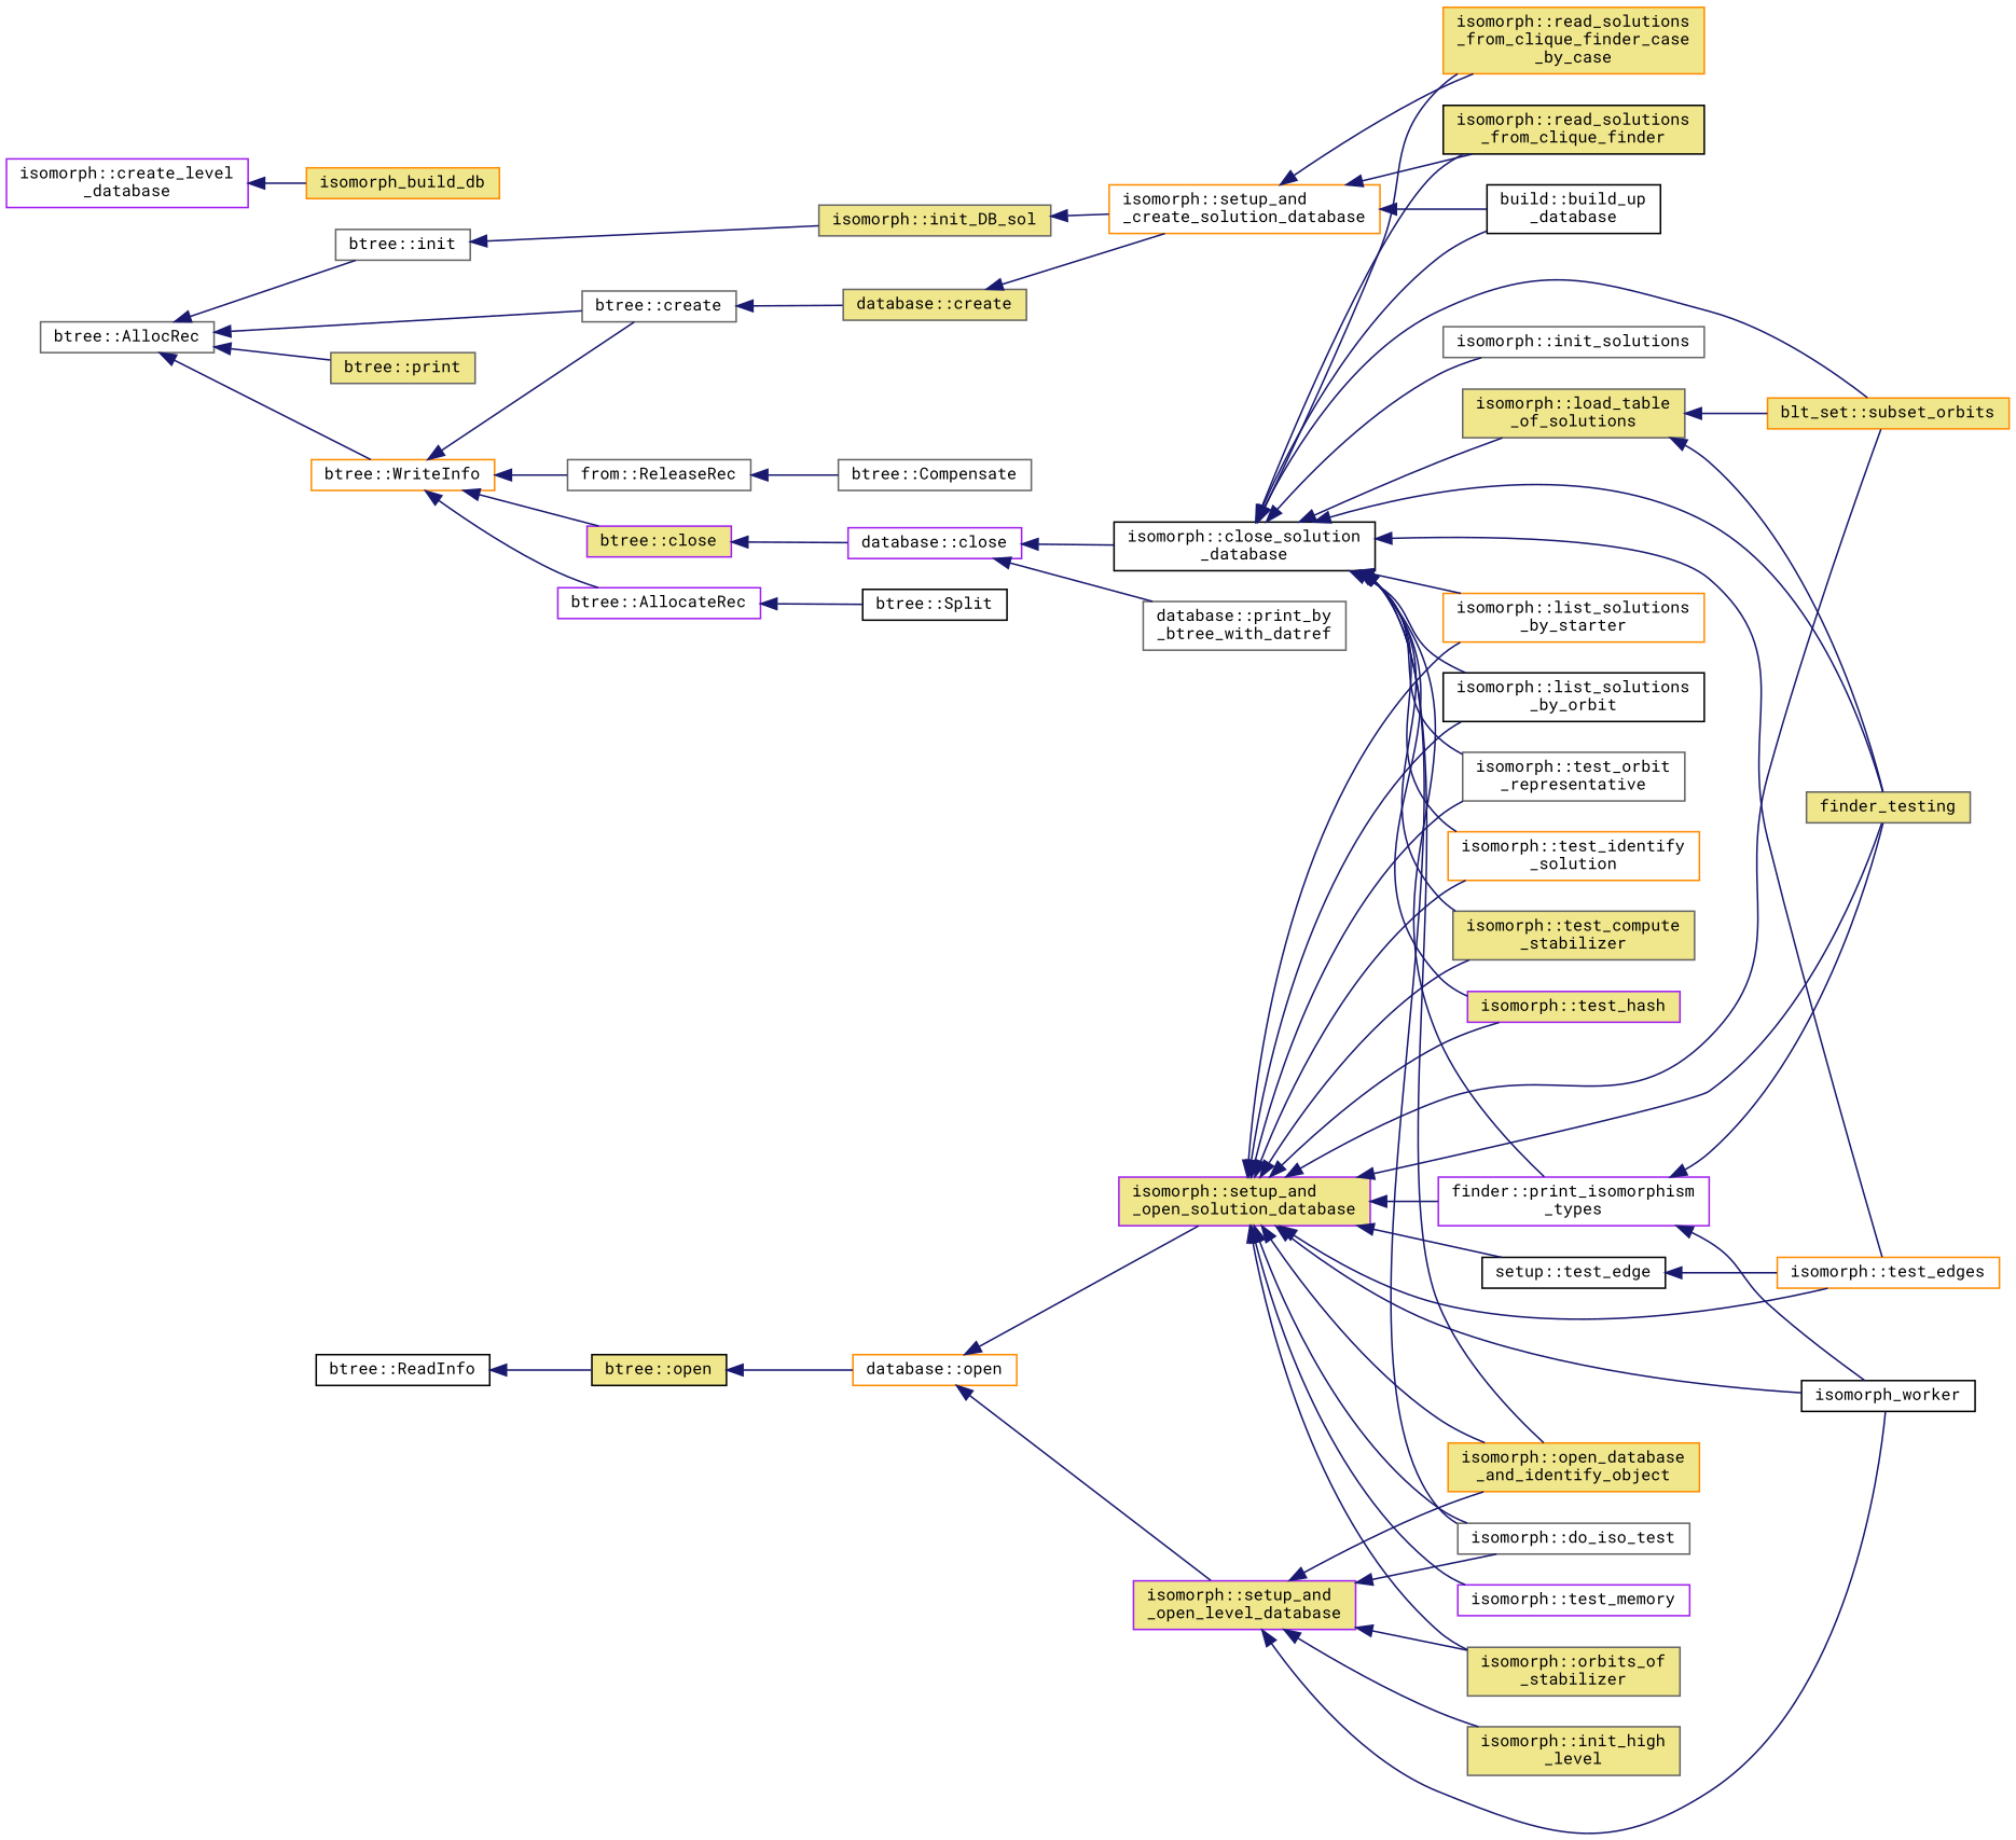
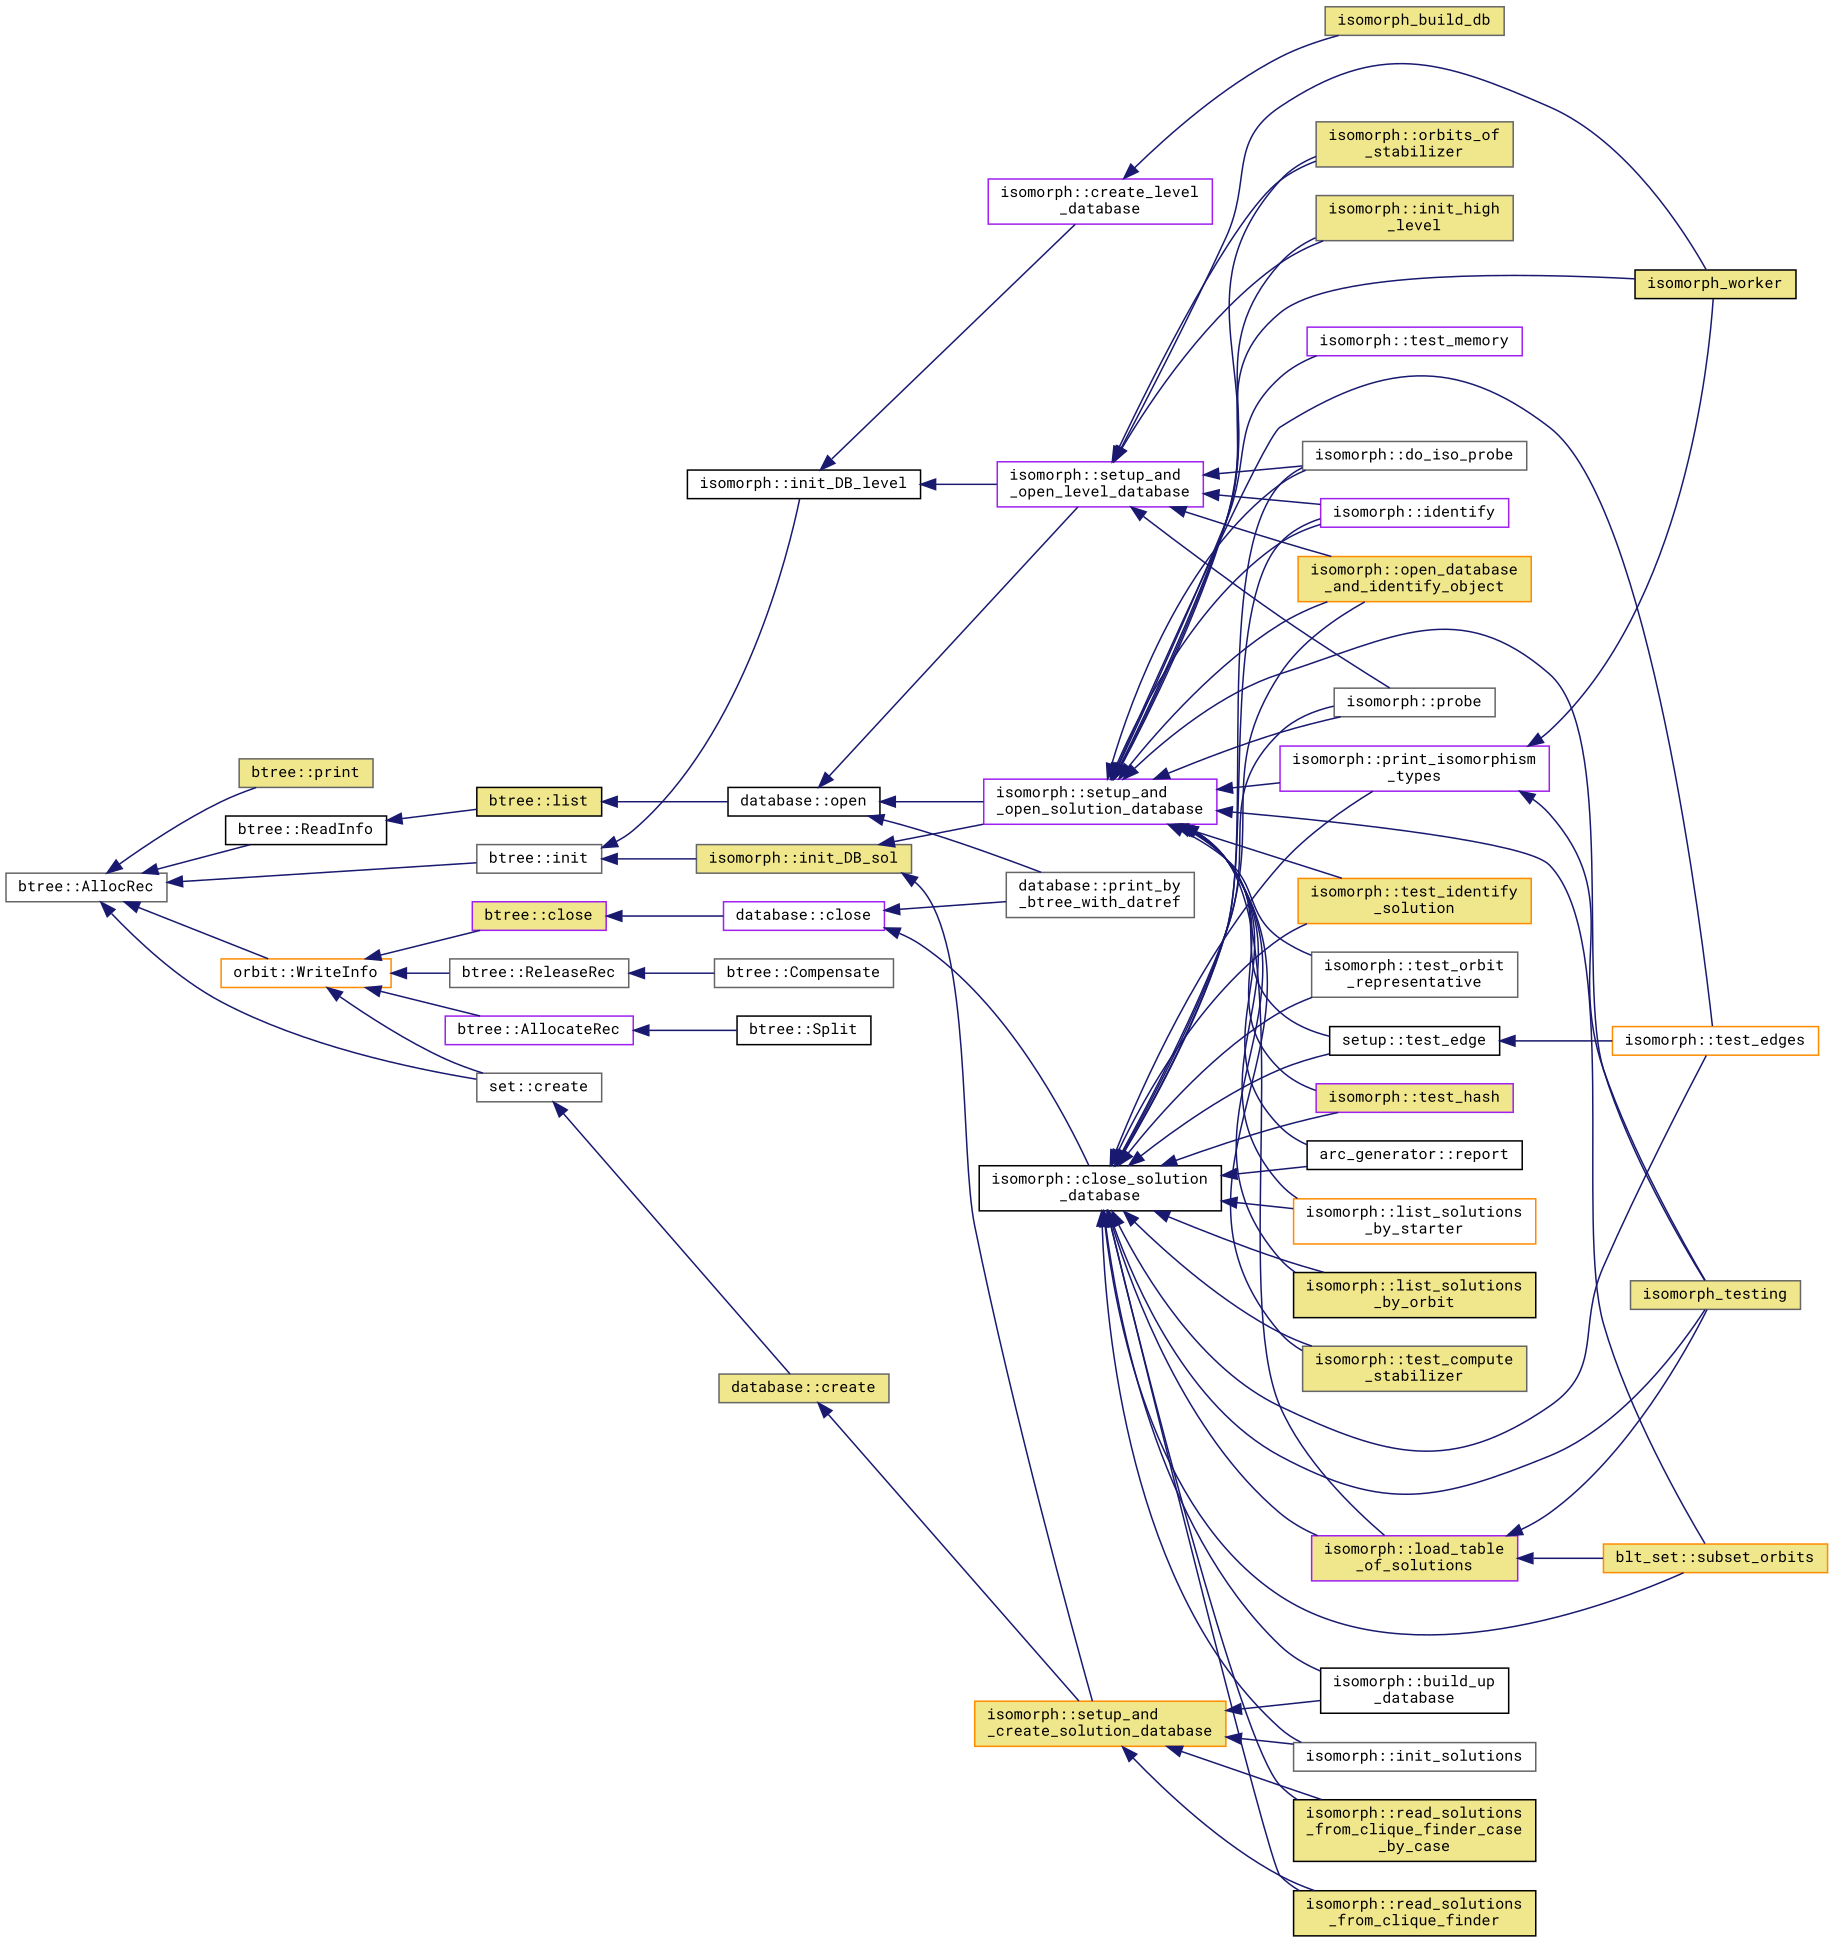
  digraph {
    fontname="Roboto Mono"
    rankdir=LR
    node [color=gray40 fillcolor=white fontname="Roboto Mono" fontsize=10 shape=record style=filled]
    edge [color=midnightblue dir=back fontname="Roboto Mono" fontsize=10 labelfontname=Helvetica labelfontsize=10 style=solid]
    n1 [fontcolor=black height=0.2 label="btree::AllocRec" width=0.4]
    n2 [fillcolor=khaki height=0.2 label="btree::print" width=0.4]
    n3 [height=0.2 label="btree::init" width=0.4]
-   n4 [height=0.2 label="btree::create" width=0.4]
+   n4 [height=0.2 label="set::create" width=0.4]
    n5 [color=black height=0.2 label="btree::ReadInfo" width=0.4]
-   n6 [color=darkorange height=0.2 label="btree::WriteInfo" width=0.4]
+   n6 [color=darkorange height=0.2 label="orbit::WriteInfo" width=0.4]
    n7 [fillcolor=khaki height=0.2 label="isomorph::init_DB_sol" width=0.4]
+   n8 [color=black height=0.2 label="isomorph::init_DB_level" width=0.4]
    n9 [fillcolor=khaki height=0.2 label="database::create" width=0.4]
-   n10 [color=black fillcolor=khaki height=0.2 label="btree::open" width=0.4]
+   n10 [color=black fillcolor=khaki height=0.2 label="btree::list" width=0.4]
    n11 [color=purple height=0.2 label="btree::AllocateRec" width=0.4]
    n12 [color=purple fillcolor=khaki height=0.2 label="btree::close" width=0.4]
-   n13 [height=0.2 label="from::ReleaseRec" width=0.4]
+   n13 [height=0.2 label="btree::ReleaseRec" width=0.4]
    n14 [color=black height=0.2 label="btree::Split" width=0.4]
-   n15 [color=purple fillcolor=khaki height=0.2 label="isomorph::setup_and\l_open_solution_database" width=0.4]
-   n16 [color=darkorange height=0.2 label="isomorph::setup_and\l_create_solution_database" width=0.4]
-   n17 [color=purple fillcolor=khaki height=0.2 label="isomorph::setup_and\l_open_level_database" width=0.4]
+   n15 [color=purple height=0.2 label="isomorph::setup_and\l_open_solution_database" width=0.4]
+   n16 [color=darkorange fillcolor=khaki height=0.2 label="isomorph::setup_and\l_create_solution_database" width=0.4]
+   n17 [color=purple height=0.2 label="isomorph::setup_and\l_open_level_database" width=0.4]
    n18 [color=purple height=0.2 label="isomorph::create_level\l_database" width=0.4]
    n19 [color=darkorange fillcolor=khaki height=0.2 label="blt_set::subset_orbits" width=0.4]
-   n21 [fillcolor=khaki height=0.2 label="isomorph::load_table\l_of_solutions" width=0.4]
-   n22 [fillcolor=khaki height=0.2 label=finder_testing width=0.4]
+   n20 [color=black height=0.2 label="arc_generator::report" width=0.4]
+   n21 [color=purple fillcolor=khaki height=0.2 label="isomorph::load_table\l_of_solutions" width=0.4]
+   n22 [fillcolor=khaki height=0.2 label=isomorph_testing width=0.4]
    n23 [color=darkorange height=0.2 label="isomorph::list_solutions\l_by_starter" width=0.4]
-   n24 [color=black height=0.2 label="isomorph::list_solutions\l_by_orbit" width=0.4]
+   n24 [color=black fillcolor=khaki height=0.2 label="isomorph::list_solutions\l_by_orbit" width=0.4]
    n25 [fillcolor=khaki height=0.2 label="isomorph::orbits_of\l_stabilizer" width=0.4]
    n26 [height=0.2 label="isomorph::test_orbit\l_representative" width=0.4]
-   n27 [color=darkorange height=0.2 label="isomorph::test_identify\l_solution" width=0.4]
+   n27 [color=darkorange fillcolor=khaki height=0.2 label="isomorph::test_identify\l_solution" width=0.4]
    n28 [fillcolor=khaki height=0.2 label="isomorph::test_compute\l_stabilizer" width=0.4]
    n29 [color=purple height=0.2 label="isomorph::test_memory" width=0.4]
    n30 [color=darkorange height=0.2 label="isomorph::test_edges" width=0.4]
    n31 [color=black height=0.2 label="setup::test_edge" width=0.4]
    n32 [color=purple fillcolor=khaki height=0.2 label="isomorph::test_hash" width=0.4]
    n33 [fillcolor=khaki height=0.2 label="isomorph::init_high\l_level" width=0.4]
    n34 [color=darkorange fillcolor=khaki height=0.2 label="isomorph::open_database\l_and_identify_object" width=0.4]
-   n35 [color=purple height=0.2 label="finder::print_isomorphism\l_types" width=0.4]
-   n36 [color=black height=0.2 label=isomorph_worker width=0.4]
-   n38 [height=0.2 label="isomorph::do_iso_test" width=0.4]
+   n35 [color=purple height=0.2 label="isomorph::print_isomorphism\l_types" width=0.4]
+   n36 [color=black fillcolor=khaki height=0.2 label=isomorph_worker width=0.4]
+   n37 [height=0.2 label="isomorph::probe" width=0.4]
+   n38 [height=0.2 label="isomorph::do_iso_probe" width=0.4]
+   n39 [color=purple height=0.2 label="isomorph::identify" width=0.4]
    n40 [height=0.2 label="isomorph::init_solutions" width=0.4]
-   n41 [color=darkorange fillcolor=khaki height=0.2 label="isomorph::read_solutions\l_from_clique_finder_case\l_by_case" width=0.4]
+   n41 [color=black fillcolor=khaki height=0.2 label="isomorph::read_solutions\l_from_clique_finder_case\l_by_case" width=0.4]
    n42 [color=black fillcolor=khaki height=0.2 label="isomorph::read_solutions\l_from_clique_finder" width=0.4]
-   n43 [color=black height=0.2 label="build::build_up\l_database" width=0.4]
-   n44 [color=darkorange fillcolor=khaki height=0.2 label=isomorph_build_db width=0.4]
-   n45 [color=darkorange height=0.2 label="database::open" width=0.4]
+   n43 [color=black height=0.2 label="isomorph::build_up\l_database" width=0.4]
+   n44 [fillcolor=khaki height=0.2 label=isomorph_build_db width=0.4]
+   n45 [color=black height=0.2 label="database::open" width=0.4]
    n46 [height=0.2 label="database::print_by\l_btree_with_datref" width=0.4]
    n47 [color=purple height=0.2 label="database::close" width=0.4]
    n48 [height=0.2 label="btree::Compensate" width=0.4]
    n49 [color=black height=0.2 label="isomorph::close_solution\l_database" width=0.4]
    n1 -> n2
    n1 -> n3
    n1 -> n4
+   n1 -> n5
    n1 -> n6
    n3 -> n7
+   n3 -> n8
    n4 -> n9
    n5 -> n10
    n6 -> n4
    n6 -> n11
    n6 -> n12
    n6 -> n13
+   n7 -> n15
    n7 -> n16
+   n8 -> n17
+   n8 -> n18
    n9 -> n16
    n10 -> n45
    n11 -> n14
    n12 -> n47
    n13 -> n48
    n15 -> n19
+   n15 -> n20
+   n15 -> n21
    n15 -> n22
    n15 -> n23
    n15 -> n24
    n15 -> n25
    n15 -> n26
    n15 -> n27
    n15 -> n28
    n15 -> n29
    n15 -> n30
    n15 -> n31
    n15 -> n32
+   n15 -> n33
    n15 -> n34
    n15 -> n35
    n15 -> n36
+   n15 -> n37
    n15 -> n38
+   n15 -> n39
+   n16 -> n40
    n16 -> n41
    n16 -> n42
    n16 -> n43
    n17 -> n25
    n17 -> n33
    n17 -> n34
    n17 -> n36
+   n17 -> n37
    n17 -> n38
+   n17 -> n39
    n18 -> n44
    n21 -> n19
    n21 -> n22
    n31 -> n30
    n35 -> n22
    n35 -> n36
    n45 -> n15
    n45 -> n17
+   n45 -> n46
    n47 -> n46
    n47 -> n49
    n49 -> n19
+   n49 -> n20
    n49 -> n21
    n49 -> n22
    n49 -> n23
    n49 -> n24
    n49 -> n26
    n49 -> n27
    n49 -> n28
    n49 -> n30
+   n49 -> n31
    n49 -> n32
    n49 -> n34
    n49 -> n35
+   n49 -> n37
    n49 -> n38
+   n49 -> n39
    n49 -> n40
    n49 -> n41
    n49 -> n42
    n49 -> n43
  }
